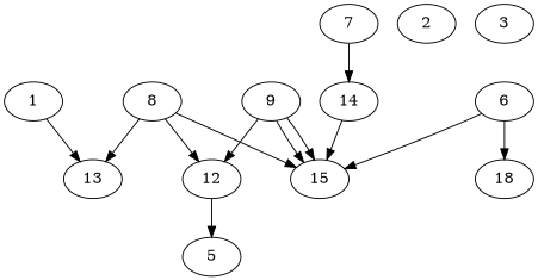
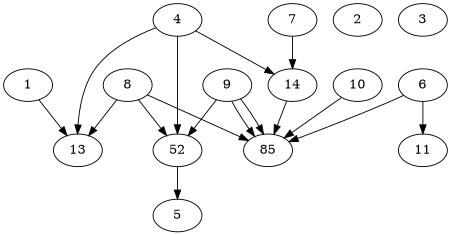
  digraph {
    node [alpha=0.00]
    1 [alpha=0.09 expect_size=26172416]
    13 [alpha=0.08 expect_size=36262912]
    2 [alpha=0.20 expect_size=10215424]
    3 [alpha=0.13 expect_size=22074368]
-   12 [alpha=0.03 expect_size=36393984]
+   4 [alpha=0.06 expect_size=9308160]
+   12 [alpha=0.03 expect_size=36393984 label=52]
    14 [alpha=0.05 expect_size=19889152]
    5 [expect_size=39031808]
-   15 [alpha=0.02 expect_size=33002496]
+   15 [alpha=0.02 expect_size=33002496 label=85]
    6 [alpha=0.18 expect_size=43412480]
-   11 [alpha=0.11 expect_size=15140864 label=18]
+   11 [alpha=0.11 expect_size=15140864]
    7 [alpha=0.04 expect_size=51906560]
    8 [expect_size=40850432]
    9 [alpha=0.18 expect_size=11852800]
+   10 [alpha=0.15 expect_size=32327680]
    1 -> 13
+   4 -> 13
+   4 -> 12
+   4 -> 14
    12 -> 5
    14 -> 15
    6 -> 15
    6 -> 11
    7 -> 14
    8 -> 13
    8 -> 12
    8 -> 15
    9 -> 12
    9 -> 15
    9 -> 15
+   10 -> 15
  }
